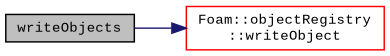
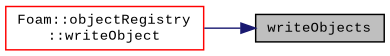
  digraph {
    rankdir=LR
    fontname="Liberation Mono"
    node [fontname="Liberation Mono" fontsize=10 shape=record]
    n1 [color=black fillcolor=grey75 fontcolor=black height=0.2 label=writeObjects style=filled width=0.4]
    n2 [color=red height=0.2 label="Foam::objectRegistry\l::writeObject" width=0.4]
-   n1 -> n2 [color=midnightblue fontname="Liberation Mono" fontsize=10 labelfontname=FreeSans labelfontsize=10 style=solid]
+   n2 -> n1 [color=midnightblue fontname="Liberation Mono" fontsize=10 labelfontname=FreeSans labelfontsize=10 style=solid]
  }
